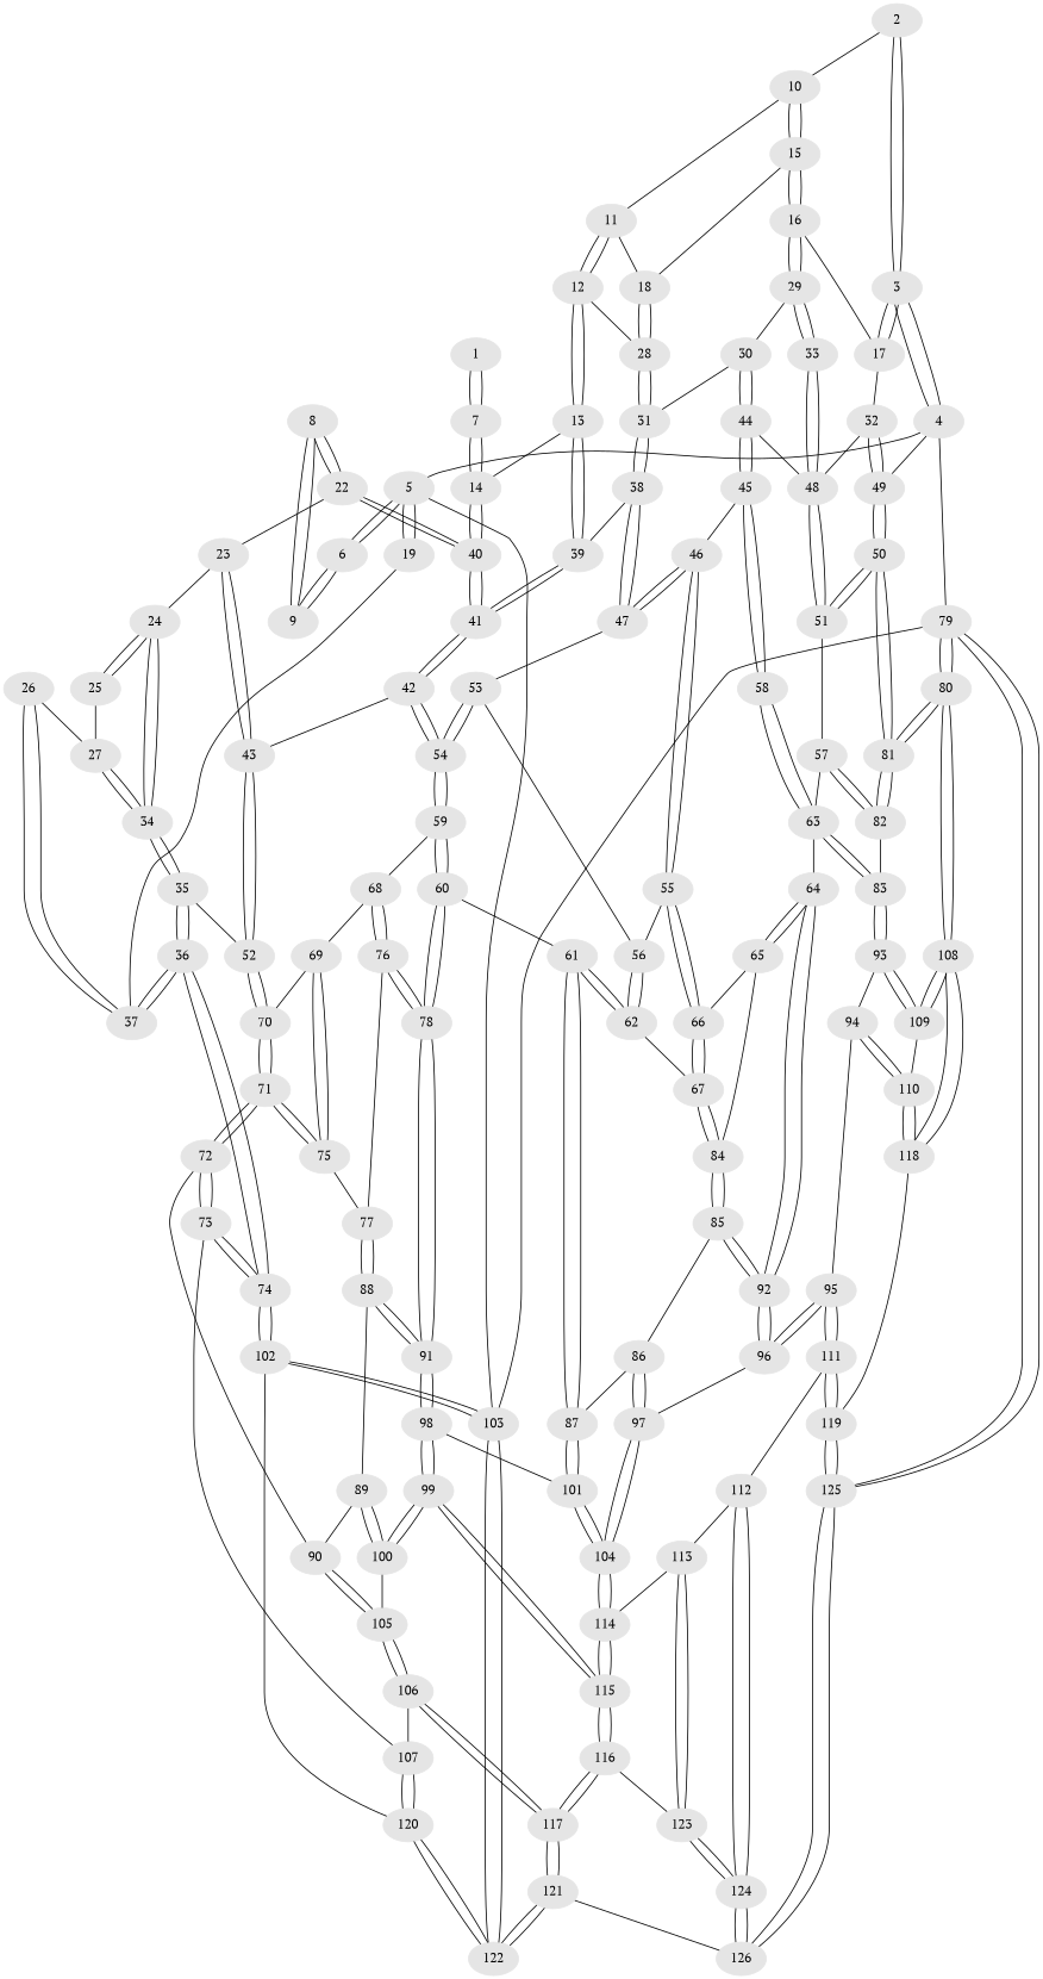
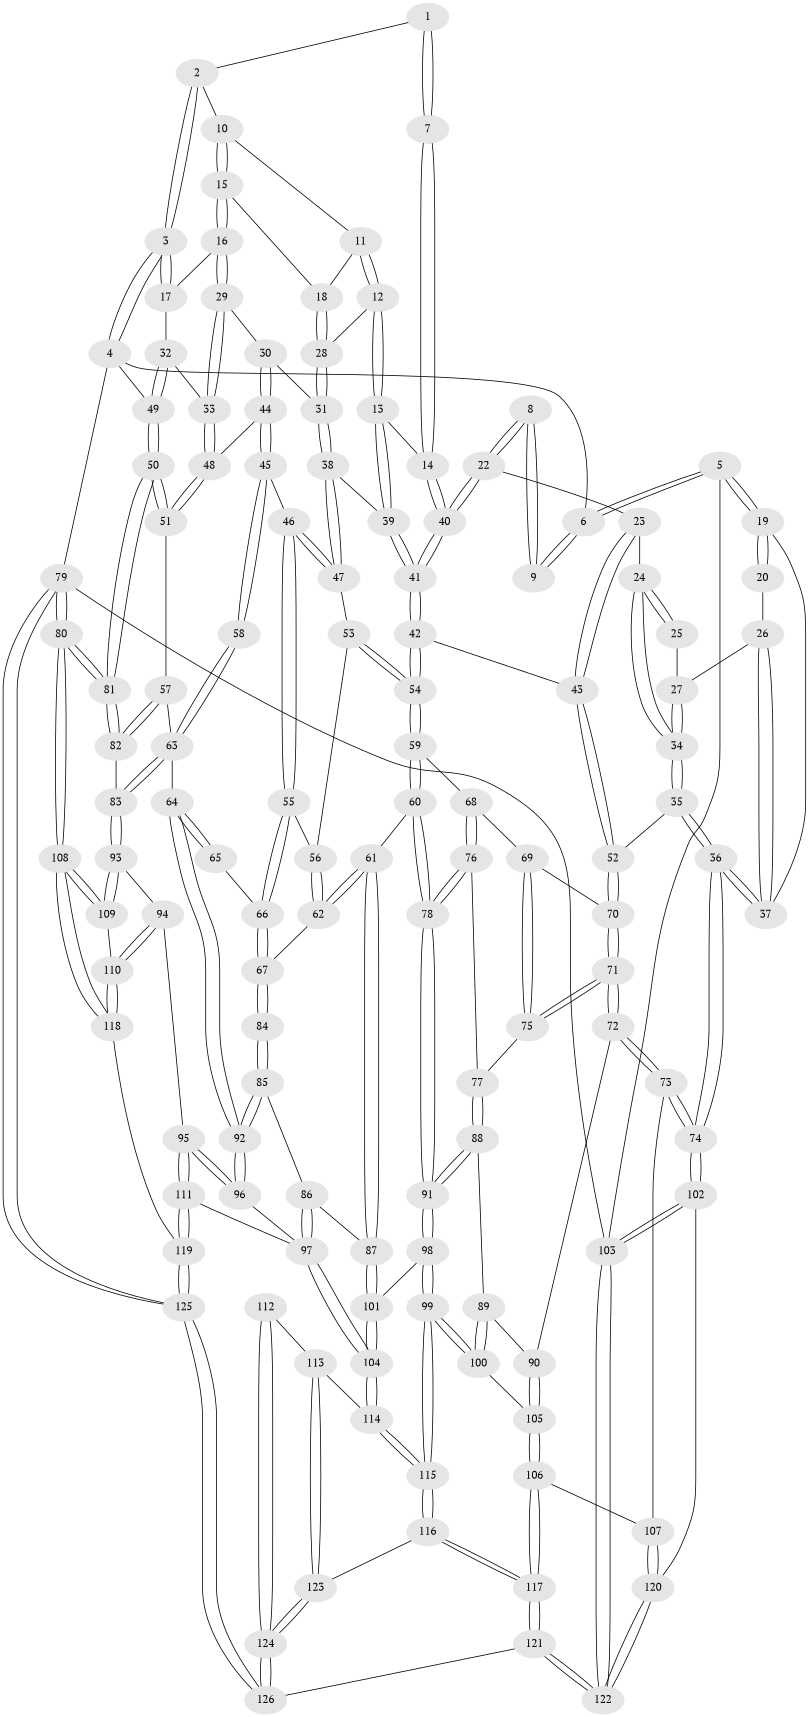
  graph {
    fontname="PT Serif"
    node [color=gray90 fontname="PT Serif" style=filled]
    edge [fontname="PT Serif"]
    1
    2
    7
    3
    10
    14
    4
    17
    11
    15
    5
    49
    79
    32
    6
    19
    103
    50
    80
    125
    9
+   20
    37
    122
    8
    22
    40
    23
    12
    18
    16
    13
    28
    39
    31
    41
    29
    30
    33
    26
    27
    25
    24
    43
    34
    52
    35
    38
    44
    48
    45
    47
    51
    36
    74
    70
    102
    53
    42
    54
    59
    46
    58
    55
    63
    56
    66
    57
    81
    82
    71
    62
    60
    68
    67
    83
    64
    61
    78
    69
    76
    87
    91
    101
    84
    65
    92
    93
    96
    85
    75
    77
    72
    73
    90
    107
    105
    120
    88
    89
    98
    108
    126
    109
    118
    94
    86
    97
    104
    100
    106
    99
    95
    110
    111
    112
    119
    114
    115
    116
    117
    121
    113
    124
    123
+   1 -- 2
    1 -- 7
    1 -- 7
    2 -- 3
    2 -- 3
    2 -- 10
    7 -- 14
    7 -- 14
    3 -- 4
    3 -- 4
    3 -- 17
    3 -- 17
    10 -- 11
    10 -- 15
    10 -- 15
    14 -- 40
    14 -- 40
-   4 -- 5
+   4 -- 6
    4 -- 49
    4 -- 79
    17 -- 32
    11 -- 12
    11 -- 12
    11 -- 18
    15 -- 18
    15 -- 16
    15 -- 16
    5 -- 6
    5 -- 6
    5 -- 19
    5 -- 19
    5 -- 103
    49 -- 50
    49 -- 50
    79 -- 103
    79 -- 80
    79 -- 80
    79 -- 125
    79 -- 125
    32 -- 49
    32 -- 49
-   32 -- 48
+   32 -- 33
    6 -- 9
    6 -- 9
+   19 -- 20
+   19 -- 20
    19 -- 37
    103 -- 122
    103 -- 122
    50 -- 51
    50 -- 51
    50 -- 81
    50 -- 81
    80 -- 81
    80 -- 81
    80 -- 108
    80 -- 108
    125 -- 126
    125 -- 126
+   20 -- 26
    8 -- 9
    8 -- 9
    8 -- 22
    8 -- 22
    22 -- 40
    22 -- 40
    22 -- 23
    40 -- 41
    40 -- 41
    23 -- 24
    23 -- 43
    23 -- 43
    12 -- 13
    12 -- 13
    12 -- 28
    18 -- 28
    18 -- 28
    16 -- 17
    16 -- 29
    16 -- 29
    13 -- 14
    13 -- 39
    13 -- 39
    28 -- 31
    28 -- 31
    39 -- 41
    39 -- 41
    31 -- 38
    31 -- 38
    41 -- 42
    41 -- 42
    29 -- 30
    29 -- 33
    29 -- 33
    30 -- 31
    30 -- 44
    30 -- 44
    33 -- 48
    33 -- 48
    26 -- 37
    26 -- 37
    26 -- 27
    27 -- 34
    27 -- 34
    25 -- 27
    24 -- 25
    24 -- 25
    24 -- 34
    24 -- 34
    43 -- 52
    43 -- 52
    34 -- 35
    34 -- 35
    52 -- 70
    52 -- 70
    35 -- 52
    35 -- 36
    35 -- 36
    38 -- 39
    38 -- 47
    38 -- 47
    44 -- 48
    44 -- 45
    44 -- 45
    48 -- 51
    48 -- 51
    45 -- 46
    45 -- 58
    45 -- 58
    47 -- 53
    51 -- 57
    36 -- 37
    36 -- 37
    36 -- 74
    36 -- 74
    74 -- 102
    74 -- 102
    70 -- 71
    70 -- 71
    102 -- 103
    102 -- 103
    102 -- 120
    53 -- 54
    53 -- 54
    53 -- 56
    42 -- 43
    42 -- 54
    42 -- 54
    54 -- 59
    54 -- 59
    59 -- 60
    59 -- 60
    59 -- 68
    46 -- 47
    46 -- 47
    46 -- 55
    46 -- 55
    58 -- 63
    58 -- 63
    55 -- 56
    55 -- 66
    55 -- 66
    63 -- 83
    63 -- 83
    63 -- 64
    56 -- 62
    56 -- 62
    66 -- 67
    66 -- 67
    57 -- 63
    57 -- 82
    57 -- 82
    81 -- 82
    81 -- 82
    82 -- 83
    71 -- 75
    71 -- 75
    71 -- 72
    71 -- 72
    62 -- 67
    60 -- 61
    60 -- 78
    60 -- 78
    68 -- 69
    68 -- 76
    68 -- 76
    67 -- 84
    67 -- 84
    83 -- 93
    83 -- 93
    64 -- 65
    64 -- 65
    64 -- 92
    64 -- 92
    61 -- 62
    61 -- 62
    61 -- 87
    61 -- 87
    78 -- 91
    78 -- 91
    69 -- 70
    69 -- 75
    69 -- 75
    76 -- 78
    76 -- 78
    76 -- 77
    87 -- 101
    87 -- 101
    91 -- 98
    91 -- 98
    101 -- 104
    101 -- 104
    84 -- 85
    84 -- 85
    65 -- 66
-   65 -- 84
    92 -- 96
    92 -- 96
    93 -- 109
    93 -- 109
    93 -- 94
    96 -- 97
    85 -- 92
    85 -- 92
    85 -- 86
    75 -- 77
    77 -- 88
    77 -- 88
    72 -- 73
    72 -- 73
    72 -- 90
    73 -- 74
    73 -- 74
    73 -- 107
    90 -- 105
    90 -- 105
    107 -- 120
    107 -- 120
    105 -- 106
    105 -- 106
    120 -- 122
    120 -- 122
    88 -- 91
    88 -- 91
    88 -- 89
    89 -- 90
    89 -- 100
    89 -- 100
    98 -- 101
    98 -- 99
    98 -- 99
    108 -- 109
    108 -- 109
    108 -- 118
    108 -- 118
    109 -- 110
    118 -- 119
    94 -- 95
    94 -- 110
    94 -- 110
    86 -- 87
    86 -- 97
    86 -- 97
    97 -- 104
    97 -- 104
    104 -- 114
    104 -- 114
    100 -- 105
    106 -- 107
    106 -- 117
    106 -- 117
    99 -- 100
    99 -- 100
    99 -- 115
    99 -- 115
    95 -- 96
    95 -- 96
    95 -- 111
    95 -- 111
    110 -- 118
    110 -- 118
-   111 -- 112
+   111 -- 97
    111 -- 119
    111 -- 119
    112 -- 113
    112 -- 124
    112 -- 124
    119 -- 125
    119 -- 125
    114 -- 115
    114 -- 115
    115 -- 116
    115 -- 116
    116 -- 117
    116 -- 117
    116 -- 123
    117 -- 121
    117 -- 121
    121 -- 122
    121 -- 122
    121 -- 126
    113 -- 114
    113 -- 123
    113 -- 123
    124 -- 126
    124 -- 126
    123 -- 124
    123 -- 124
  }
